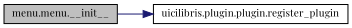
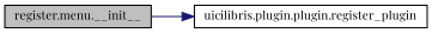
  digraph {
    rankdir=LR
    fontname="Playfair Display"
    node [color=black fontname="Playfair Display" fontsize=10 shape=record style=filled]
-   n1 [fillcolor=grey75 fontcolor=black height=0.2 label="menu.menu.__init__" width=0.4]
+   n1 [fillcolor=grey75 fontcolor=black height=0.2 label="register.menu.__init__" width=0.4]
    n2 [fillcolor=white height=0.2 label="uicilibris.plugin.plugin.register_plugin" width=0.4]
    n1 -> n2 [color=midnightblue fontname="Playfair Display" fontsize=10 labelfontname=FreeSans labelfontsize=10 style=solid]
  }
